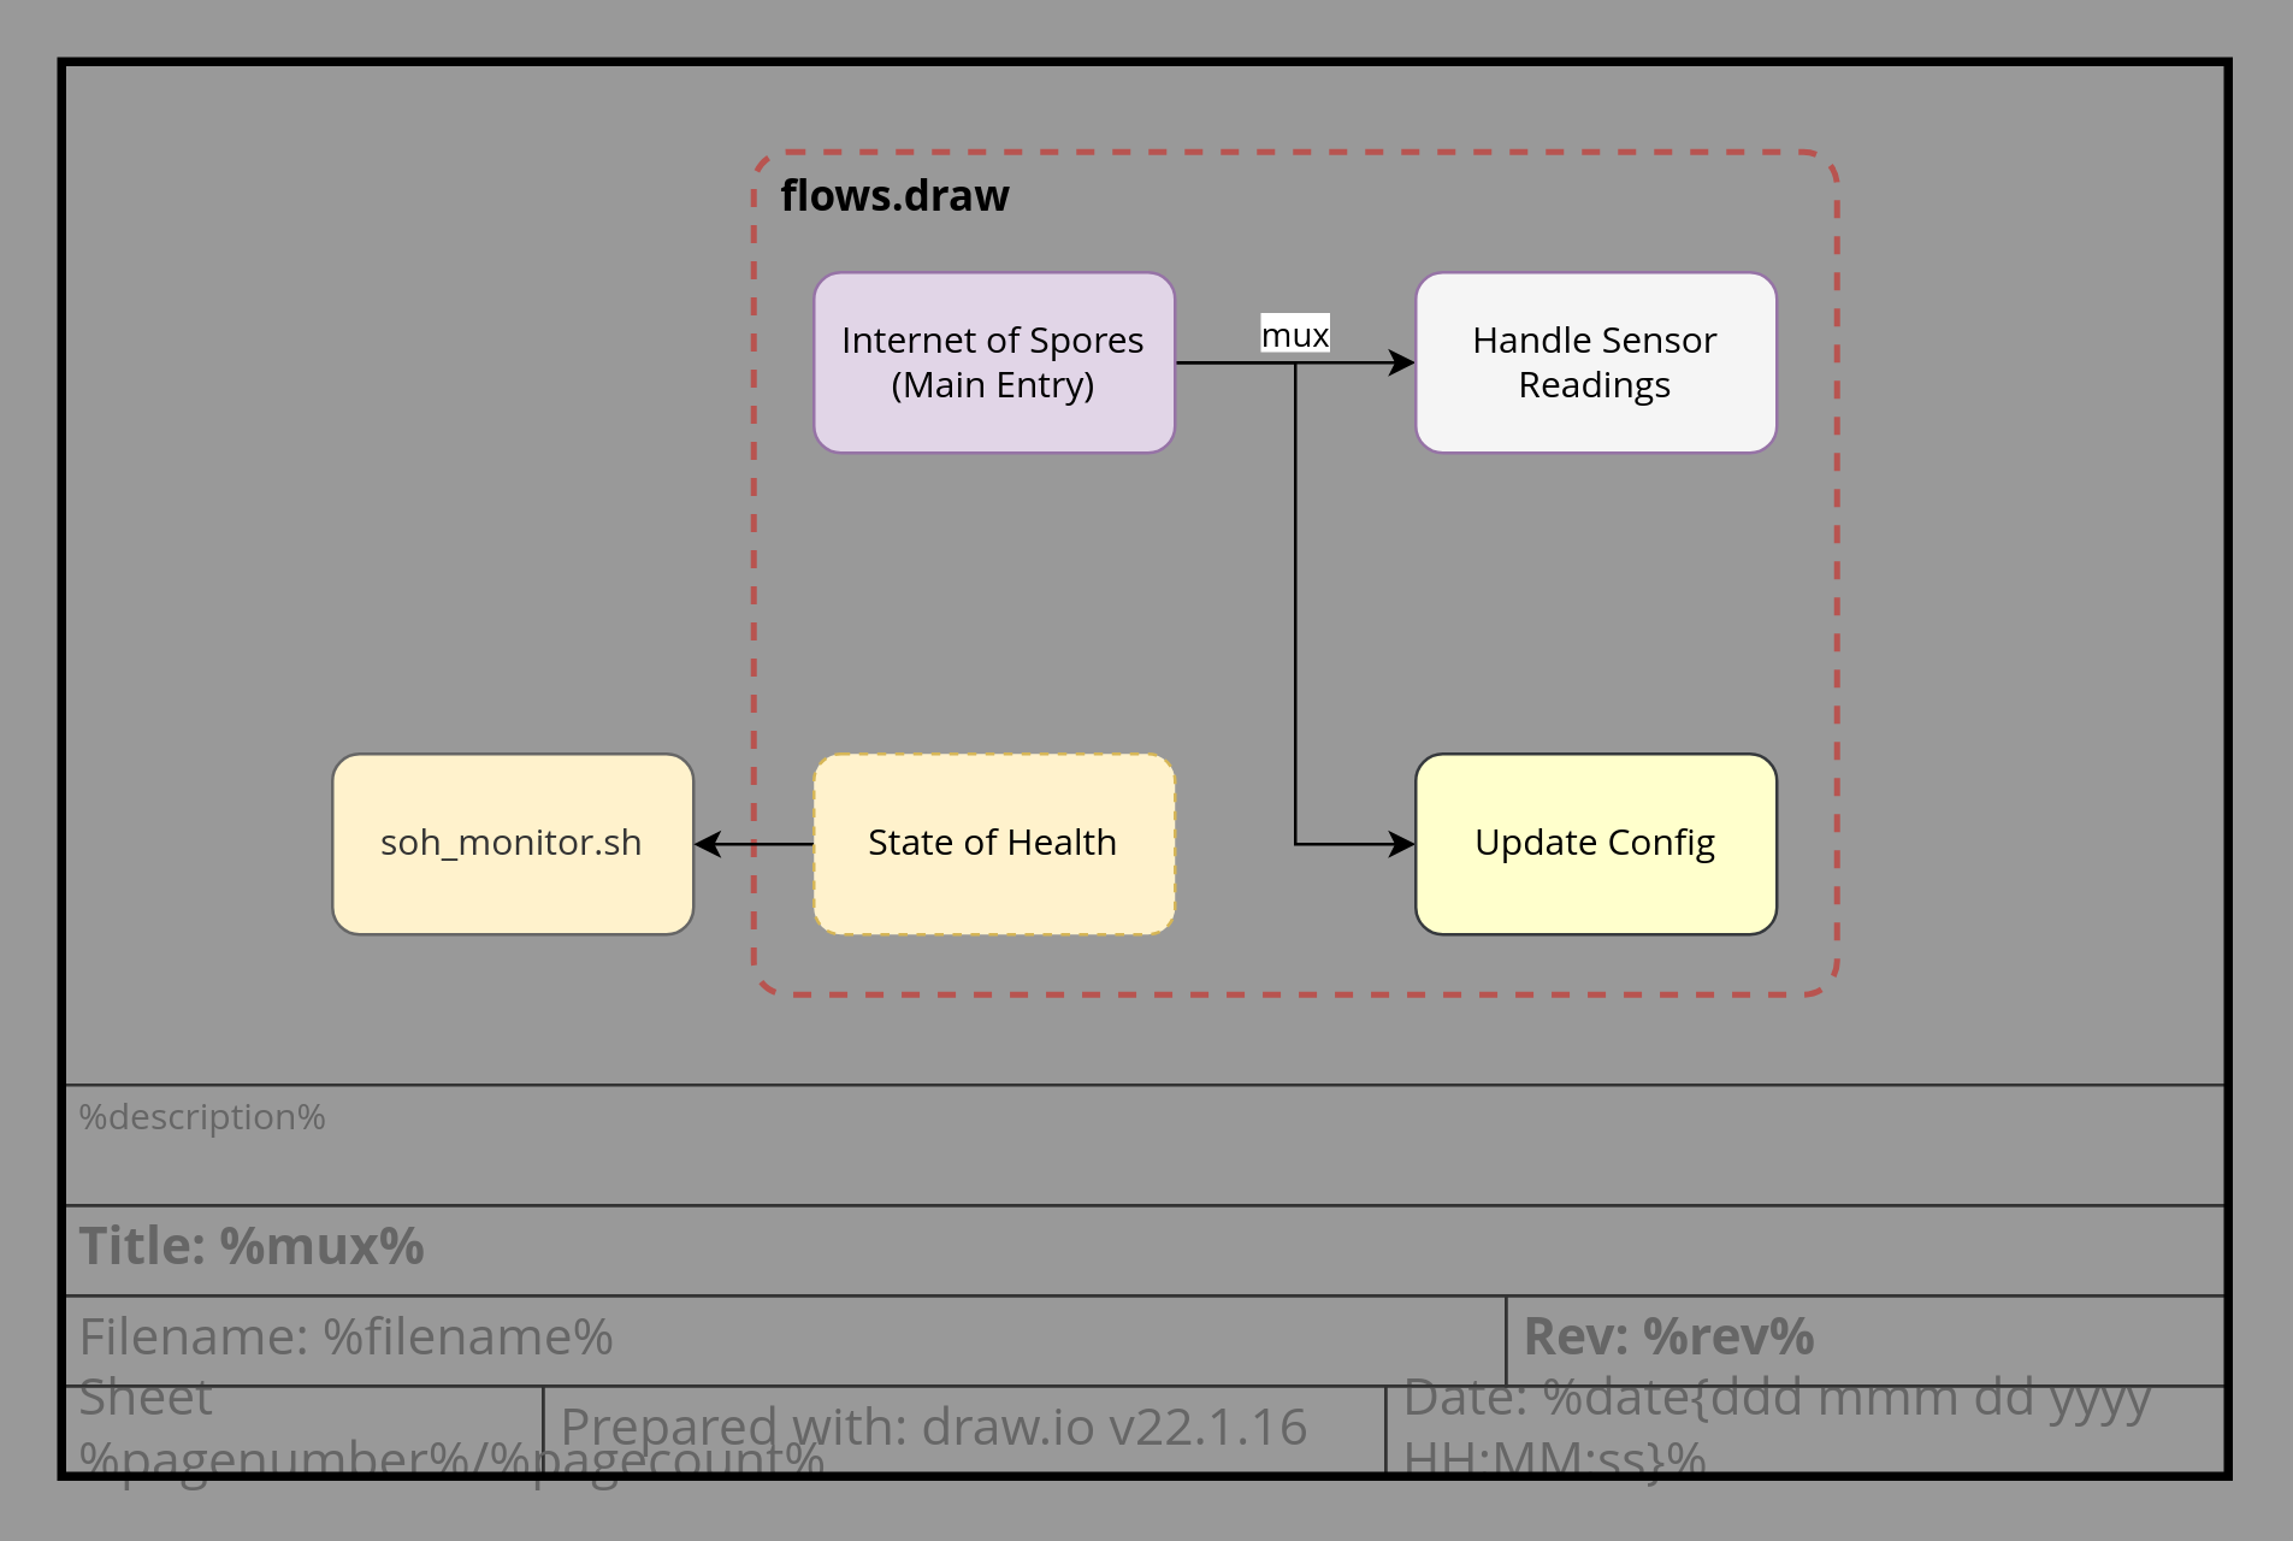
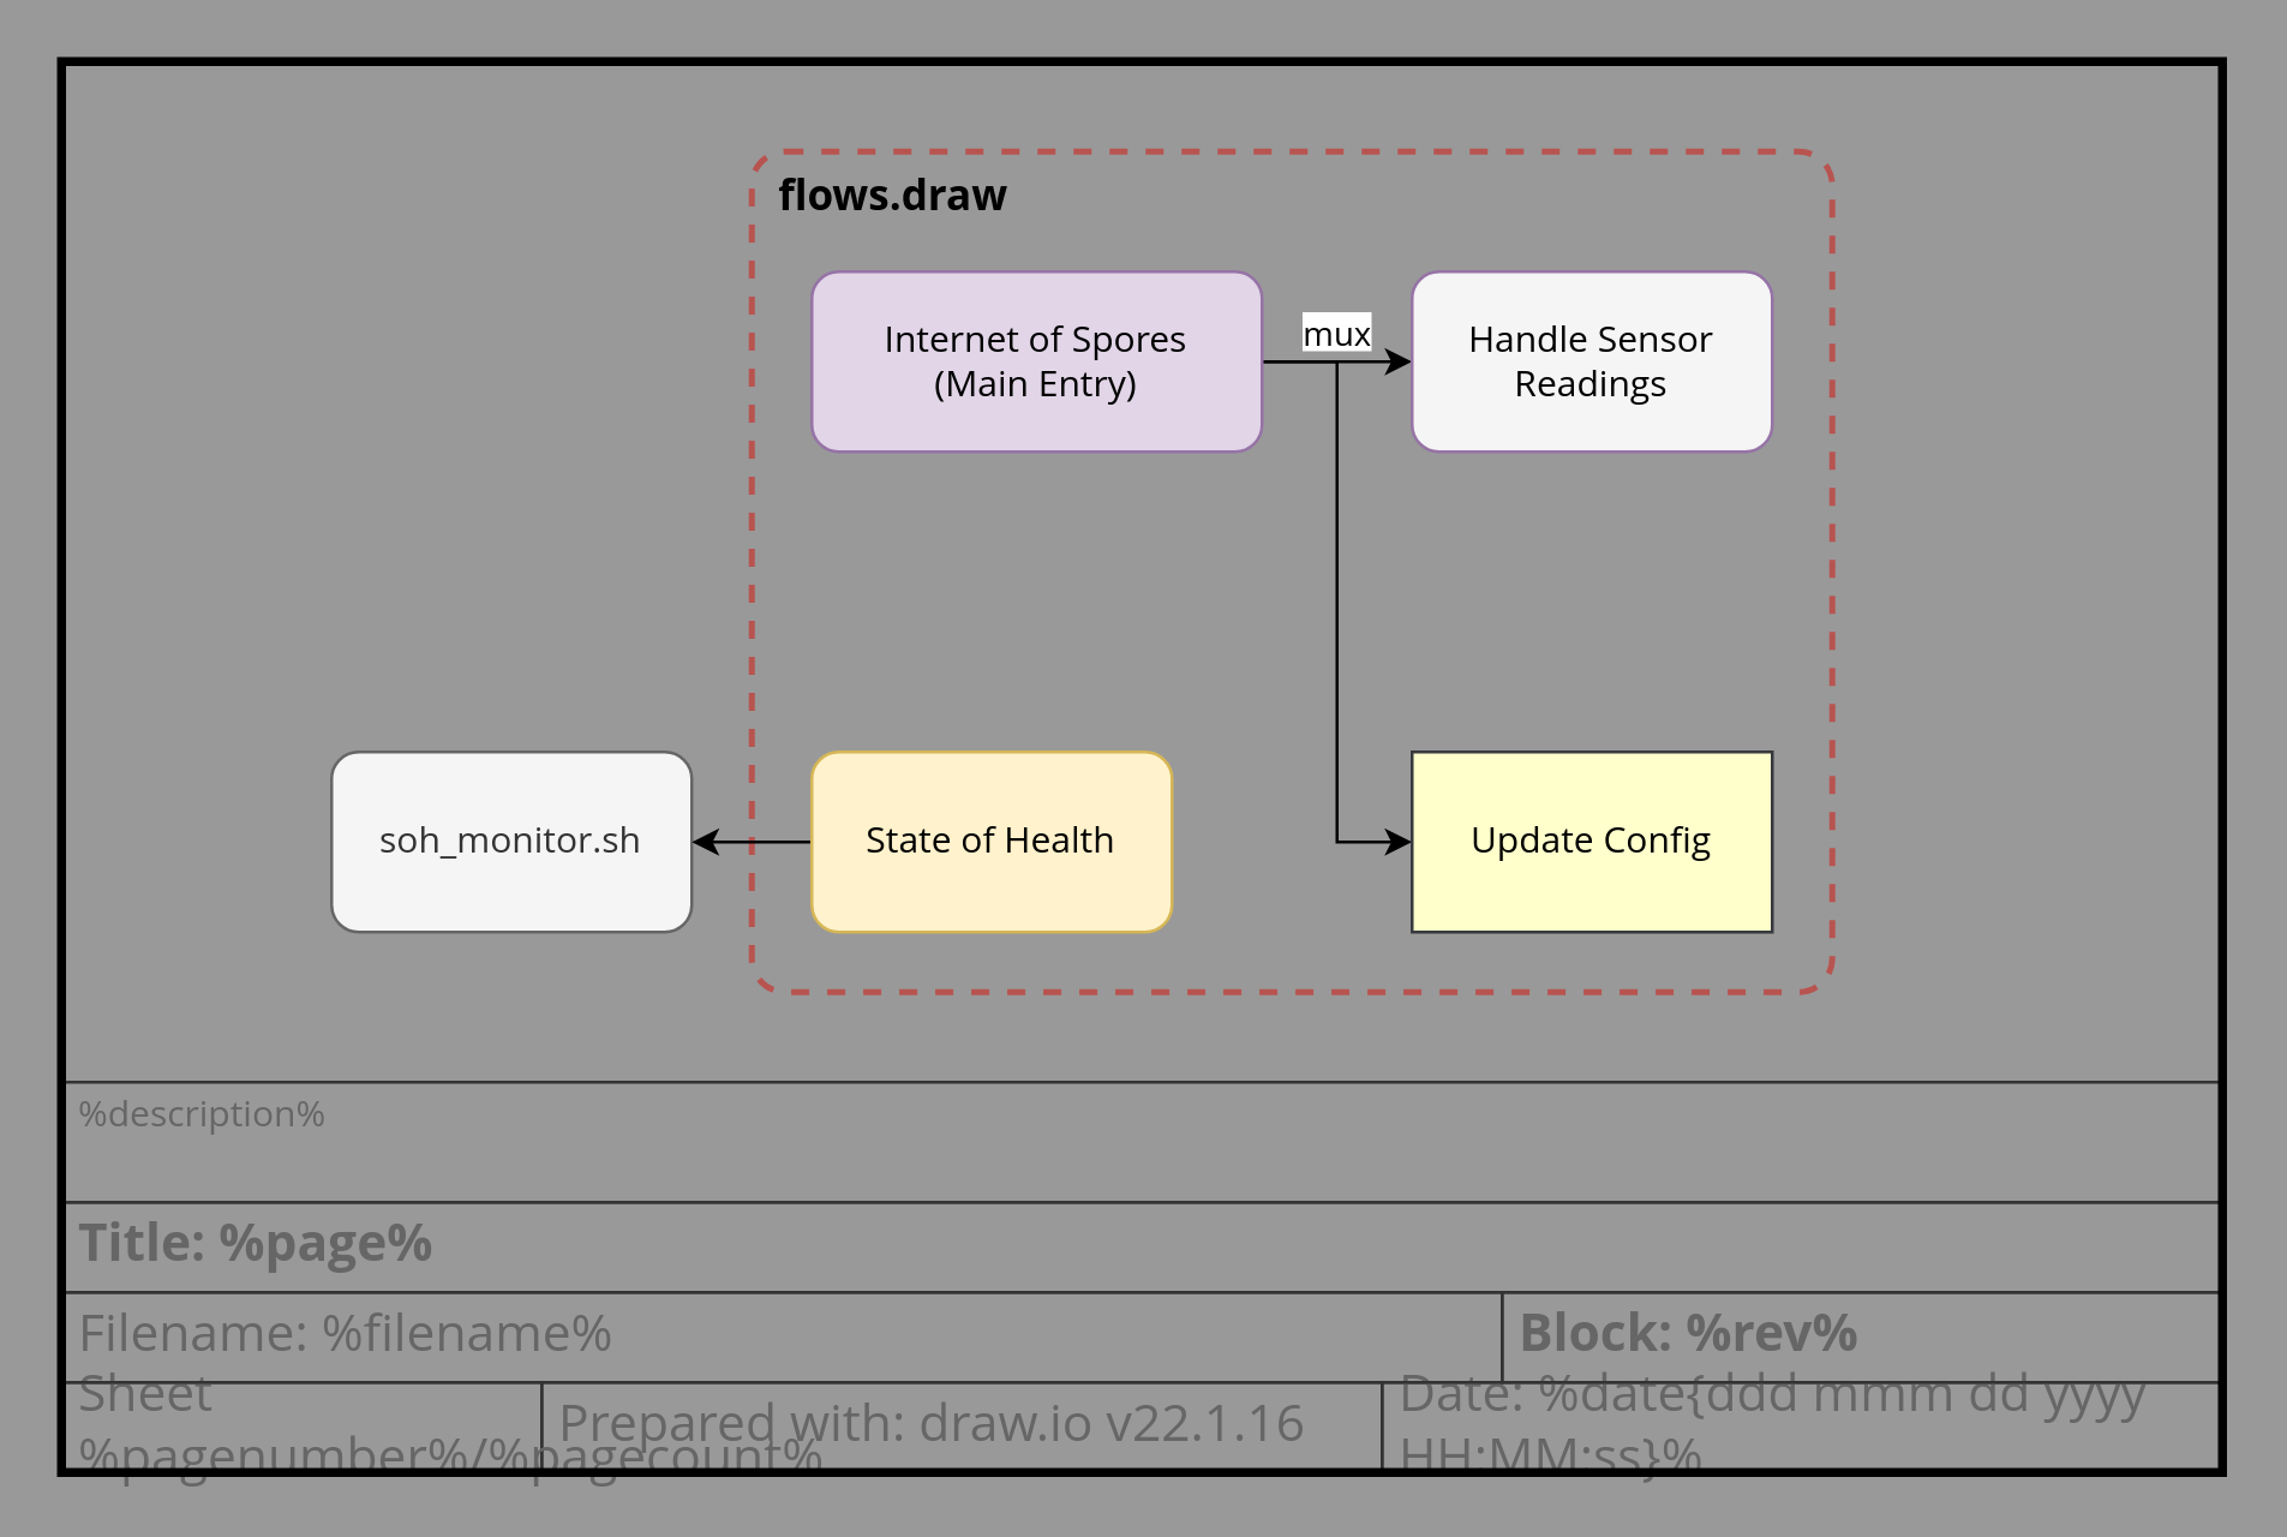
  <mxCell id="0" value="" />
  <mxCell id="1" value="Title Block" style="locked=1;" parent="0" />
  <mxCell id="2" value="Prepared with: draw.io v22.1.16" style="strokeWidth=1;shadow=0;dashed=0;align=center;html=1;shape=mxgraph.mockup.text.textBox;fontColor=#666666;align=left;fontSize=17;spacingLeft=4;spacingTop=-3;whiteSpace=wrap;strokeColor=#333333;mainText=;fillColor=none;fontFamily=Open Sans;movable=1;resizable=1;rotatable=1;deletable=1;editable=1;locked=0;connectable=1;" parent="1" vertex="1"><mxGeometry x="180" y="460" width="280" height="30" as="geometry" /></mxCell>
  <mxCell id="3" value="&lt;div align=&quot;left&quot;&gt;Sheet %pagenumber%/%pagecount%&lt;/div&gt;" style="strokeWidth=1;shadow=0;dashed=0;align=left;html=1;shape=mxgraph.mockup.text.textBox;fontColor=#666666;align=left;fontSize=17;spacingLeft=4;spacingTop=-3;whiteSpace=wrap;strokeColor=#333333;mainText=;fillColor=none;fontFamily=Open Sans;movable=1;resizable=1;rotatable=1;deletable=1;editable=1;locked=0;connectable=1;" parent="1" vertex="1"><mxGeometry x="20" y="460" width="160" height="30" as="geometry" /></mxCell>
  <mxCell id="4" value="Date: &lt;font style=&quot;font-size: 17px;&quot;&gt;%date{ddd mmm dd yyyy HH:MM:ss}%&lt;/font&gt;" style="strokeWidth=1;shadow=0;dashed=0;align=center;html=1;shape=mxgraph.mockup.text.textBox;fontColor=#666666;align=left;fontSize=17;spacingLeft=4;spacingTop=-3;whiteSpace=wrap;strokeColor=#333333;mainText=;fillColor=none;fontFamily=Open Sans;movable=1;resizable=1;rotatable=1;deletable=1;editable=1;locked=0;connectable=1;" parent="1" vertex="1"><mxGeometry x="460" y="460" width="280" height="30" as="geometry" /></mxCell>
- <mxCell id="5" value="&lt;b&gt;Title: %mux%&lt;/b&gt;" style="strokeWidth=1;shadow=0;dashed=0;align=center;html=1;shape=mxgraph.mockup.text.textBox;fontColor=#666666;align=left;fontSize=17;spacingLeft=4;spacingTop=-3;whiteSpace=wrap;strokeColor=#333333;mainText=;fillColor=none;fontFamily=Open Sans;movable=1;resizable=1;rotatable=1;deletable=1;editable=1;locked=0;connectable=1;" parent="1" vertex="1"><mxGeometry x="20" y="400" width="720" height="30" as="geometry" /></mxCell>
+ <mxCell id="5" value="&lt;b&gt;Title: %page%&lt;/b&gt;" style="strokeWidth=1;shadow=0;dashed=0;align=center;html=1;shape=mxgraph.mockup.text.textBox;fontColor=#666666;align=left;fontSize=17;spacingLeft=4;spacingTop=-3;whiteSpace=wrap;strokeColor=#333333;mainText=;fillColor=none;fontFamily=Open Sans;movable=1;resizable=1;rotatable=1;deletable=1;editable=1;locked=0;connectable=1;" parent="1" vertex="1"><mxGeometry x="20" y="400" width="720" height="30" as="geometry" /></mxCell>
  <mxCell id="6" value="Filename: %filename%" style="strokeWidth=1;shadow=0;dashed=0;align=center;html=1;shape=mxgraph.mockup.text.textBox;fontColor=#666666;align=left;fontSize=17;spacingLeft=4;spacingTop=-3;whiteSpace=wrap;strokeColor=#333333;mainText=;fillColor=none;fontFamily=Open Sans;movable=1;resizable=1;rotatable=1;deletable=1;editable=1;locked=0;connectable=1;" parent="1" vertex="1"><mxGeometry x="20" y="430" width="480" height="30" as="geometry" /></mxCell>
  <mxCell id="7" value="&lt;div align=&quot;left&quot;&gt;%description%&lt;/div&gt;" style="strokeWidth=1;shadow=0;dashed=0;html=1;shape=mxgraph.mockup.text.textBox;fontColor=#666666;align=left;verticalAlign=top;fontSize=12;spacingLeft=4;spacingTop=-3;whiteSpace=wrap;strokeColor=#333333;mainText=;fillColor=none;fontFamily=Open Sans;movable=1;resizable=1;rotatable=1;deletable=1;editable=1;locked=0;connectable=1;" parent="1" vertex="1"><mxGeometry x="20" y="360" width="720" height="40" as="geometry" /></mxCell>
- <mxCell id="8" value="&lt;b&gt;Rev: %rev%&lt;br&gt;&lt;/b&gt;" style="strokeWidth=1;shadow=0;dashed=0;align=center;html=1;shape=mxgraph.mockup.text.textBox;fontColor=#666666;align=left;fontSize=17;spacingLeft=4;spacingTop=-3;whiteSpace=wrap;strokeColor=#333333;mainText=;fillColor=none;fontFamily=Open Sans;movable=1;resizable=1;rotatable=1;deletable=1;editable=1;locked=0;connectable=1;" parent="1" vertex="1"><mxGeometry x="500" y="430" width="240" height="30" as="geometry" /></mxCell>
+ <mxCell id="8" value="&lt;b&gt;Block: %rev%&lt;br&gt;&lt;/b&gt;" style="strokeWidth=1;shadow=0;dashed=0;align=center;html=1;shape=mxgraph.mockup.text.textBox;fontColor=#666666;align=left;fontSize=17;spacingLeft=4;spacingTop=-3;whiteSpace=wrap;strokeColor=#333333;mainText=;fillColor=none;fontFamily=Open Sans;movable=1;resizable=1;rotatable=1;deletable=1;editable=1;locked=0;connectable=1;" parent="1" vertex="1"><mxGeometry x="500" y="430" width="240" height="30" as="geometry" /></mxCell>
  <mxCell id="9" value="Drawing Frame" style="locked=1;" parent="0" />
  <mxCell id="10" value="" style="rounded=0;whiteSpace=wrap;html=1;fillColor=none;strokeWidth=3;movable=1;resizable=1;rotatable=1;deletable=1;editable=1;locked=0;connectable=1;" parent="9" vertex="1"><mxGeometry x="20" y="20" width="720" height="470" as="geometry" /></mxCell>
  <mxCell id="11" value="Document" parent="0" />
  <mxCell id="12" value="&amp;nbsp; flows.draw" style="rounded=1;whiteSpace=wrap;html=1;fillColor=none;strokeColor=#b85450;dashed=1;arcSize=4;fontFamily=Open Sans;strokeWidth=2;labelPosition=center;verticalLabelPosition=middle;align=left;verticalAlign=top;glass=0;imageHeight=24;fontStyle=1;fontSize=14;" parent="11" vertex="1"><mxGeometry x="250" y="50" width="360" height="280" as="geometry" /></mxCell>
  <mxCell id="13" value="mux" style="edgeStyle=orthogonalEdgeStyle;rounded=0;orthogonalLoop=1;jettySize=auto;html=1;fontFamily=Open Sans;" parent="11" source="15" target="16" edge="1"><mxGeometry y="10" relative="1" as="geometry"><mxPoint as="offset" /></mxGeometry></mxCell>
  <mxCell id="14" style="edgeStyle=orthogonalEdgeStyle;rounded=0;orthogonalLoop=1;jettySize=auto;html=1;entryX=0;entryY=0.5;entryDx=0;entryDy=0;fontFamily=Open Sans;" parent="11" source="15" target="20" edge="1"><mxGeometry relative="1" as="geometry" /></mxCell>
- <mxCell id="15" value="Internet of Spores&lt;br&gt;(Main Entry)" style="rounded=1;whiteSpace=wrap;html=1;fontFamily=Open Sans;fillColor=#e1d5e7;strokeColor=#9673a6;" parent="11" vertex="1"><mxGeometry x="270" y="90" width="120" height="60" as="geometry" /></mxCell>
+ <mxCell id="15" value="Internet of Spores&lt;br&gt;(Main Entry)" style="rounded=1;whiteSpace=wrap;html=1;fontFamily=Open Sans;fillColor=#e1d5e7;strokeColor=#9673a6;" parent="11" vertex="1"><mxGeometry x="270" y="90" width="150" height="60" as="geometry" /></mxCell>
  <mxCell id="16" value="Handle Sensor Readings" style="rounded=1;whiteSpace=wrap;html=1;fontFamily=Open Sans;fillColor=#f5f5f5;strokeColor=#9673a6;" parent="11" vertex="1"><mxGeometry x="470" y="90" width="120" height="60" as="geometry" /></mxCell>
- <mxCell id="17" value="soh_monitor.sh" style="rounded=1;whiteSpace=wrap;html=1;fontFamily=Open Sans;fillColor=#fff2cc;strokeColor=#666666;fontColor=#333333;" parent="11" vertex="1"><mxGeometry x="110" y="250" width="120" height="60" as="geometry" /></mxCell>
+ <mxCell id="17" value="soh_monitor.sh" style="rounded=1;whiteSpace=wrap;html=1;fontFamily=Open Sans;fillColor=#f5f5f5;strokeColor=#666666;fontColor=#333333;" parent="11" vertex="1"><mxGeometry x="110" y="250" width="120" height="60" as="geometry" /></mxCell>
  <mxCell id="18" style="edgeStyle=orthogonalEdgeStyle;rounded=0;orthogonalLoop=1;jettySize=auto;html=1;" parent="11" source="19" target="17" edge="1"><mxGeometry relative="1" as="geometry" /></mxCell>
- <mxCell id="19" value="State of Health" style="rounded=1;whiteSpace=wrap;html=1;fontFamily=Open Sans;fillColor=#fff2cc;strokeColor=#d6b656;dashed=1;" parent="11" vertex="1"><mxGeometry x="270" y="250" width="120" height="60" as="geometry" /></mxCell>
- <mxCell id="20" value="Update Config" style="rounded=1;whiteSpace=wrap;html=1;fontFamily=Open Sans;fillColor=#FFFFCC;strokeColor=#36393d;" parent="11" vertex="1"><mxGeometry x="470" y="250" width="120" height="60" as="geometry" /></mxCell>
+ <mxCell id="19" value="State of Health" style="rounded=1;whiteSpace=wrap;html=1;fontFamily=Open Sans;fillColor=#fff2cc;strokeColor=#d6b656;" parent="11" vertex="1"><mxGeometry x="270" y="250" width="120" height="60" as="geometry" /></mxCell>
+ <mxCell id="20" value="Update Config" style="whiteSpace=wrap;html=1;fontFamily=Open Sans;fillColor=#FFFFCC;strokeColor=#36393d;rounded=0;" parent="11" vertex="1"><mxGeometry x="470" y="250" width="120" height="60" as="geometry" /></mxCell>
